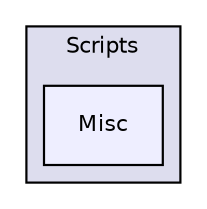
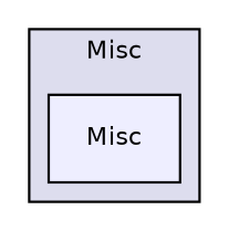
  digraph {
    compound=true
    n1 [fillcolor="#eeeeff" fontname=Helvetica fontsize=10 label=Misc pencolor=black shape=box style=filled]
    subgraph cluster_1 {
      bgcolor="#ddddee"
      fontname=Helvetica
      fontsize=10
-     label=Scripts
+     label=Misc
      pencolor=black
      n1
    }
  }
